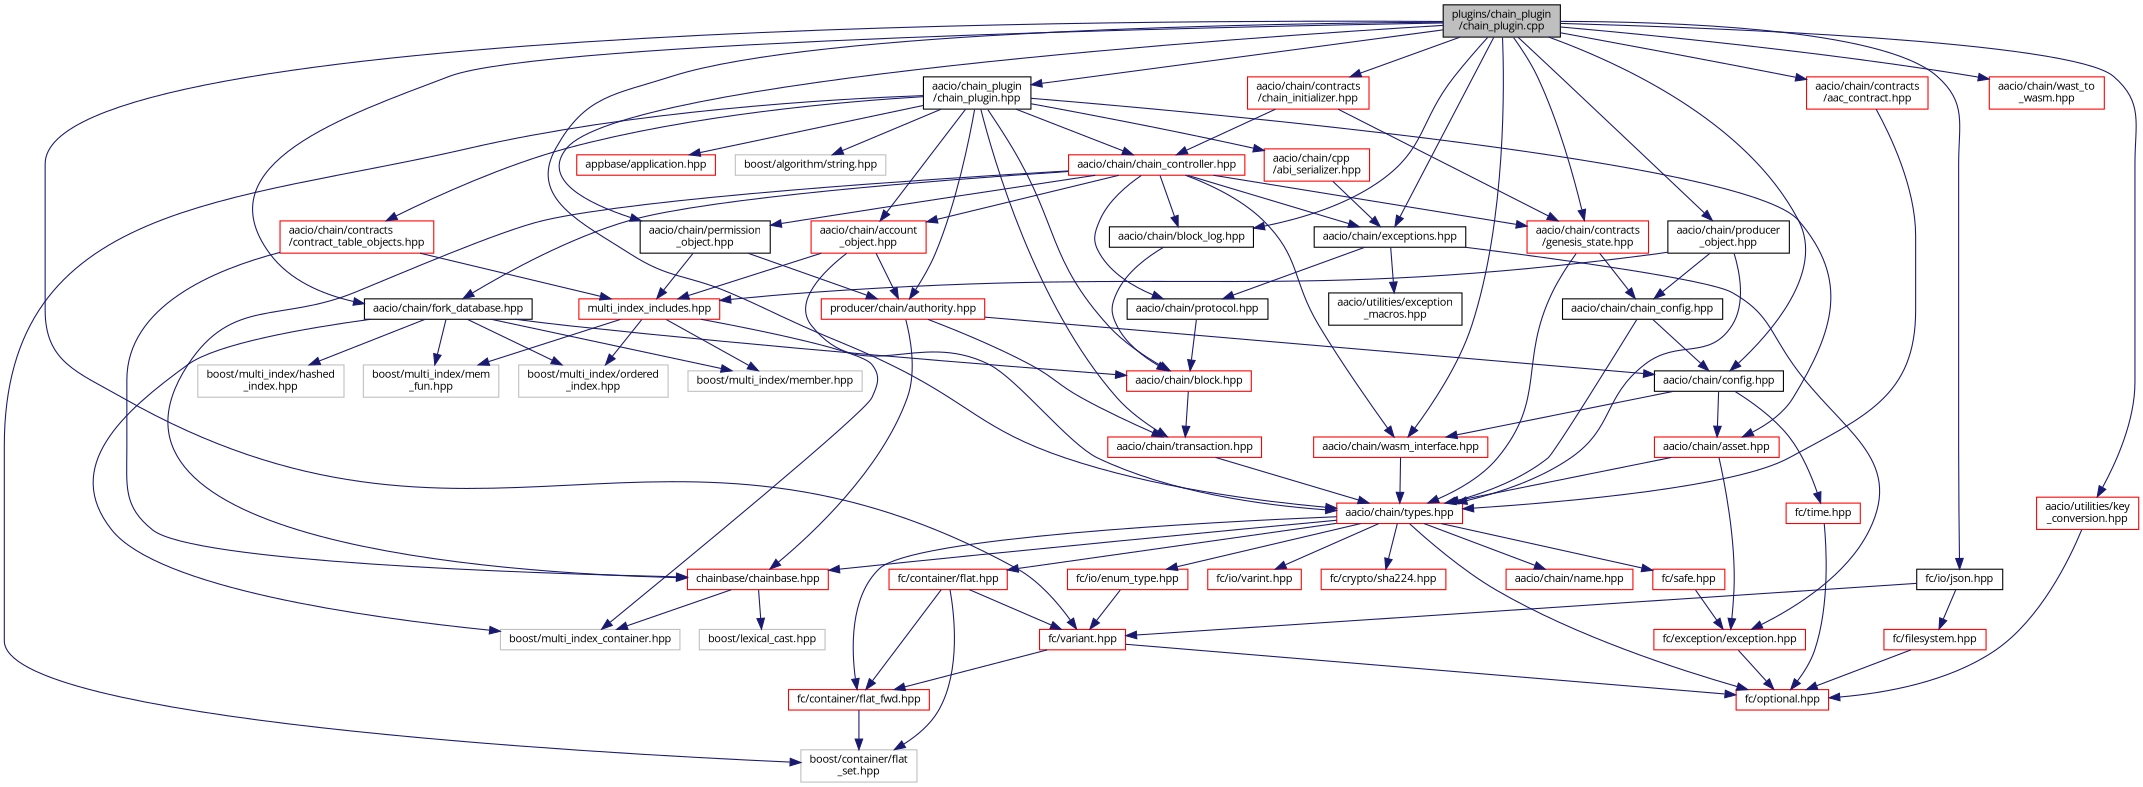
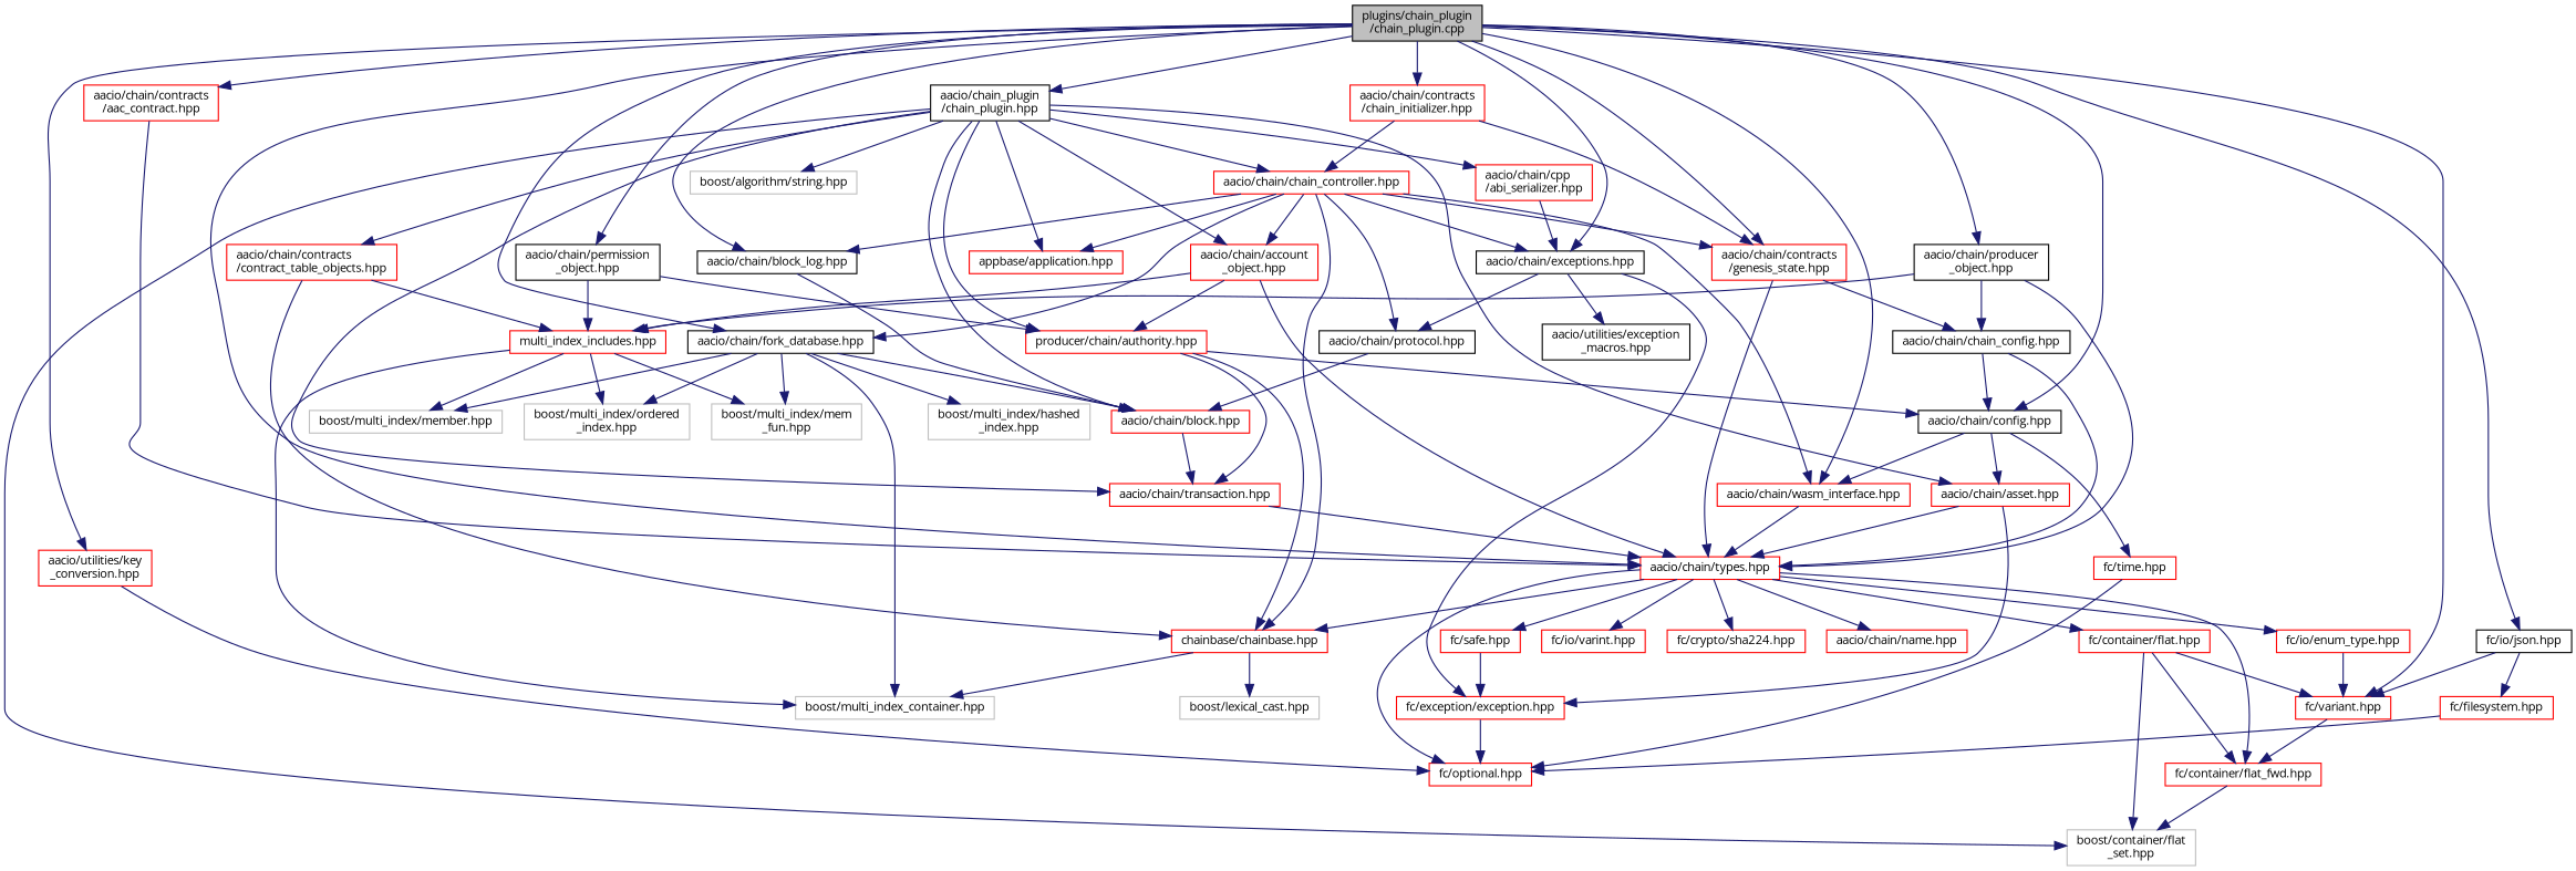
  digraph {
    fontname="Open Sans"
    node [color=red fillcolor=white fontname="Open Sans" fontsize=10 shape=record style=filled]
    edge [color=midnightblue fontname="Open Sans" fontsize=10 labelfontname=Helvetica labelfontsize=10 style=solid]
    n1 [color=black fillcolor=grey75 fontcolor=black height=0.2 label="plugins/chain_plugin\l/chain_plugin.cpp" width=0.4]
    n2 [color=black height=0.2 label="aacio/chain_plugin\l/chain_plugin.hpp" width=0.4]
    n3 [height=0.2 label="aacio/chain/types.hpp" width=0.4]
    n4 [height=0.2 label="fc/variant.hpp" width=0.4]
    n5 [color=black height=0.2 label="aacio/chain/config.hpp" width=0.4]
    n6 [height=0.2 label="aacio/chain/wasm_interface.hpp" width=0.4]
    n7 [color=black height=0.2 label="aacio/chain/permission\l_object.hpp" width=0.4]
    n8 [color=black height=0.2 label="aacio/chain/fork_database.hpp" width=0.4]
    n9 [color=black height=0.2 label="aacio/chain/block_log.hpp" width=0.4]
    n10 [color=black height=0.2 label="aacio/chain/exceptions.hpp" width=0.4]
    n11 [height=0.2 label="aacio/chain/contracts\l/genesis_state.hpp" width=0.4]
    n12 [color=black height=0.2 label="aacio/chain/producer\l_object.hpp" width=0.4]
    n13 [height=0.2 label="aacio/chain/contracts\l/chain_initializer.hpp" width=0.4]
    n14 [height=0.2 label="aacio/chain/contracts\l/aac_contract.hpp" width=0.4]
    n15 [height=0.2 label="aacio/utilities/key\l_conversion.hpp" width=0.4]
-   n16 [height=0.2 label="aacio/chain/wast_to\l_wasm.hpp" width=0.4]
    n17 [color=black height=0.2 label="fc/io/json.hpp" width=0.4]
    n18 [height=0.2 label="appbase/application.hpp" width=0.4]
    n19 [height=0.2 label="aacio/chain/asset.hpp" width=0.4]
    n20 [color=grey75 height=0.2 label="boost/container/flat\l_set.hpp" width=0.4]
    n21 [height=0.2 label="producer/chain/authority.hpp" width=0.4]
    n22 [height=0.2 label="aacio/chain/transaction.hpp" width=0.4]
    n23 [height=0.2 label="aacio/chain/account\l_object.hpp" width=0.4]
    n24 [height=0.2 label="aacio/chain/block.hpp" width=0.4]
    n25 [height=0.2 label="aacio/chain/chain_controller.hpp" width=0.4]
    n26 [height=0.2 label="aacio/chain/contracts\l/contract_table_objects.hpp" width=0.4]
    n27 [height=0.2 label="aacio/chain/cpp\l/abi_serializer.hpp" width=0.4]
    n28 [color=grey75 height=0.2 label="boost/algorithm/string.hpp" width=0.4]
    n29 [height=0.2 label="fc/optional.hpp" width=0.4]
    n30 [height=0.2 label="aacio/chain/name.hpp" width=0.4]
    n31 [height=0.2 label="chainbase/chainbase.hpp" width=0.4]
    n32 [height=0.2 label="fc/container/flat_fwd.hpp" width=0.4]
    n33 [height=0.2 label="fc/io/varint.hpp" width=0.4]
    n34 [height=0.2 label="fc/io/enum_type.hpp" width=0.4]
    n35 [height=0.2 label="fc/crypto/sha224.hpp" width=0.4]
    n36 [height=0.2 label="fc/safe.hpp" width=0.4]
    n37 [height=0.2 label="fc/container/flat.hpp" width=0.4]
    n38 [height=0.2 label="fc/time.hpp" width=0.4]
    n39 [height=0.2 label="multi_index_includes.hpp" width=0.4]
    n40 [color=grey75 height=0.2 label="boost/multi_index_container.hpp" width=0.4]
    n41 [color=grey75 height=0.2 label="boost/multi_index/member.hpp" width=0.4]
    n42 [color=grey75 height=0.2 label="boost/multi_index/mem\l_fun.hpp" width=0.4]
    n43 [color=grey75 height=0.2 label="boost/multi_index/ordered\l_index.hpp" width=0.4]
    n44 [color=grey75 height=0.2 label="boost/multi_index/hashed\l_index.hpp" width=0.4]
    n45 [height=0.2 label="fc/exception/exception.hpp" width=0.4]
    n46 [color=black height=0.2 label="aacio/chain/protocol.hpp" width=0.4]
    n47 [color=black height=0.2 label="aacio/utilities/exception\l_macros.hpp" width=0.4]
    n48 [color=black height=0.2 label="aacio/chain/chain_config.hpp" width=0.4]
    n49 [height=0.2 label="fc/filesystem.hpp" width=0.4]
    n50 [color=grey75 height=0.2 label="boost/lexical_cast.hpp" width=0.4]
    n1 -> n2
    n1 -> n3
    n1 -> n4
    n1 -> n5
    n1 -> n6
    n1 -> n7
    n1 -> n8
    n1 -> n9
    n1 -> n10
    n1 -> n11
    n1 -> n12
    n1 -> n13
    n1 -> n14
    n1 -> n15
-   n1 -> n16
    n1 -> n17
    n2 -> n18
    n2 -> n19
    n2 -> n20
    n2 -> n21
    n2 -> n22
    n2 -> n23
    n2 -> n24
    n2 -> n25
    n2 -> n26
    n2 -> n27
    n2 -> n28
    n3 -> n29
    n3 -> n30
    n3 -> n31
    n3 -> n32
    n3 -> n33
    n3 -> n34
    n3 -> n35
    n3 -> n36
    n3 -> n37
-   n4 -> n29
    n4 -> n32
    n5 -> n6
    n5 -> n19
    n5 -> n38
    n6 -> n3
    n7 -> n21
    n7 -> n39
    n8 -> n24
    n8 -> n40
    n8 -> n41
    n8 -> n42
    n8 -> n43
    n8 -> n44
    n9 -> n24
    n10 -> n45
    n10 -> n46
    n10 -> n47
    n11 -> n3
    n11 -> n48
    n12 -> n3
    n12 -> n39
    n12 -> n48
    n13 -> n11
    n13 -> n25
    n14 -> n3
    n15 -> n29
    n17 -> n4
    n17 -> n49
    n19 -> n3
    n19 -> n45
    n21 -> n5
    n21 -> n22
    n21 -> n31
    n22 -> n3
    n23 -> n3
    n23 -> n21
    n23 -> n39
    n24 -> n22
    n25 -> n6
-   n25 -> n7
+   n25 -> n18
    n25 -> n8
    n25 -> n9
    n25 -> n10
    n25 -> n11
    n25 -> n23
    n25 -> n31
    n25 -> n46
    n26 -> n31
    n26 -> n39
    n27 -> n10
    n31 -> n40
    n31 -> n50
    n32 -> n20
    n34 -> n4
    n36 -> n45
    n37 -> n4
    n37 -> n20
    n37 -> n32
    n38 -> n29
    n39 -> n40
    n39 -> n41
    n39 -> n42
    n39 -> n43
    n45 -> n29
    n46 -> n24
    n48 -> n3
    n48 -> n5
    n49 -> n29
  }
